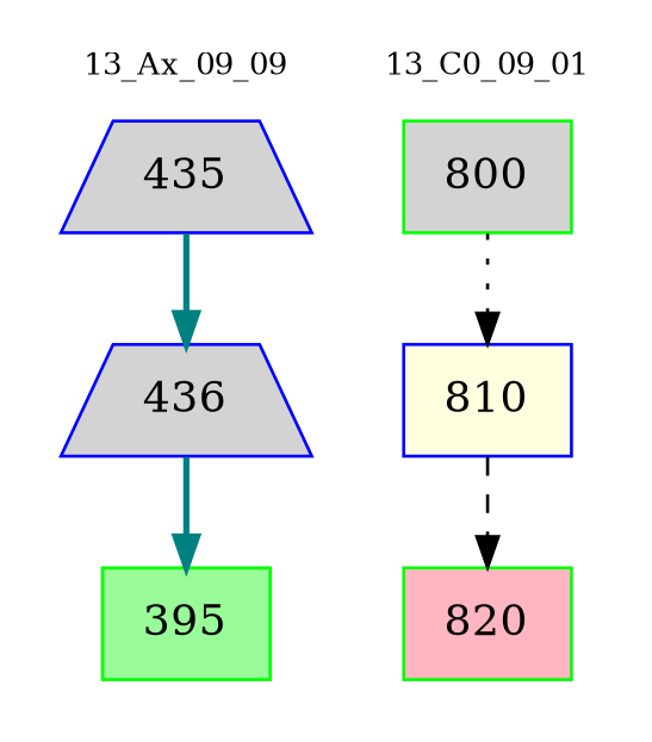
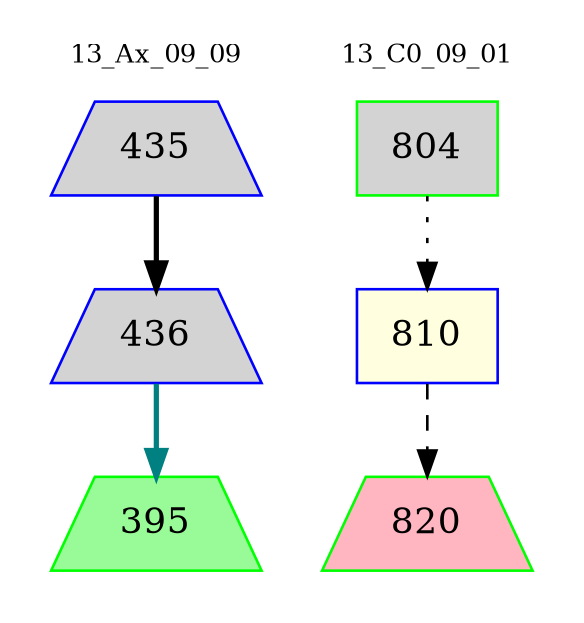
  digraph {
    node [color=blue fillcolor=lightgrey shape=trapezium style=filled]
    edge [color=teal style=bold]
    n1 [label=435]
    n2 [label=436]
-   n3 [color=green fillcolor=palegreen label=395 shape=box]
-   n4 [color=green label=800 shape=box]
+   n3 [color=green fillcolor=palegreen label=395]
+   n4 [color=green label=804 shape=box]
    n5 [fillcolor=lightyellow label=810 shape=box]
-   n6 [color=green fillcolor=lightpink label=820 shape=box]
+   n6 [color=green fillcolor=lightpink label=820]
    subgraph cluster_1 {
      color=white
      fontsize=10
      label="13_Ax_09_09"
      n1
      n2
      n3
    }
    subgraph cluster_2 {
      color=white
      fontsize=10
      label="13_C0_09_01"
      n4
      n5
      n6
    }
-   n1 -> n2
+   n1 -> n2 [color=black]
    n2 -> n3
    n4 -> n5 [color=black style=dotted]
    n5 -> n6 [color=black style=dashed]
  }
